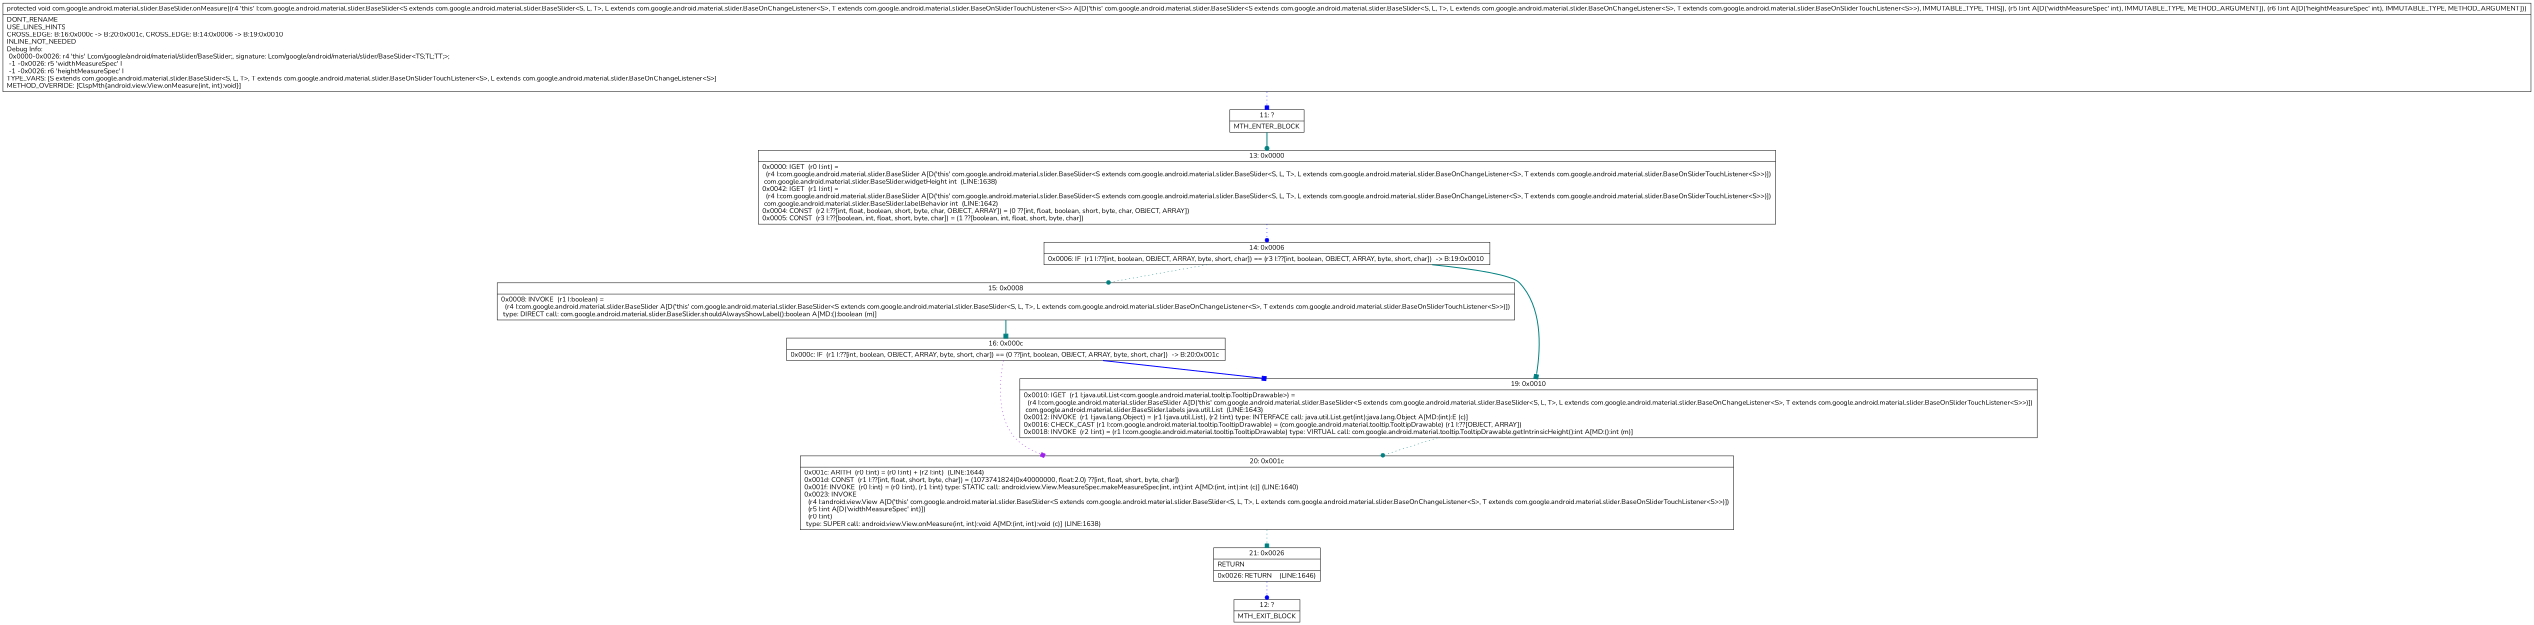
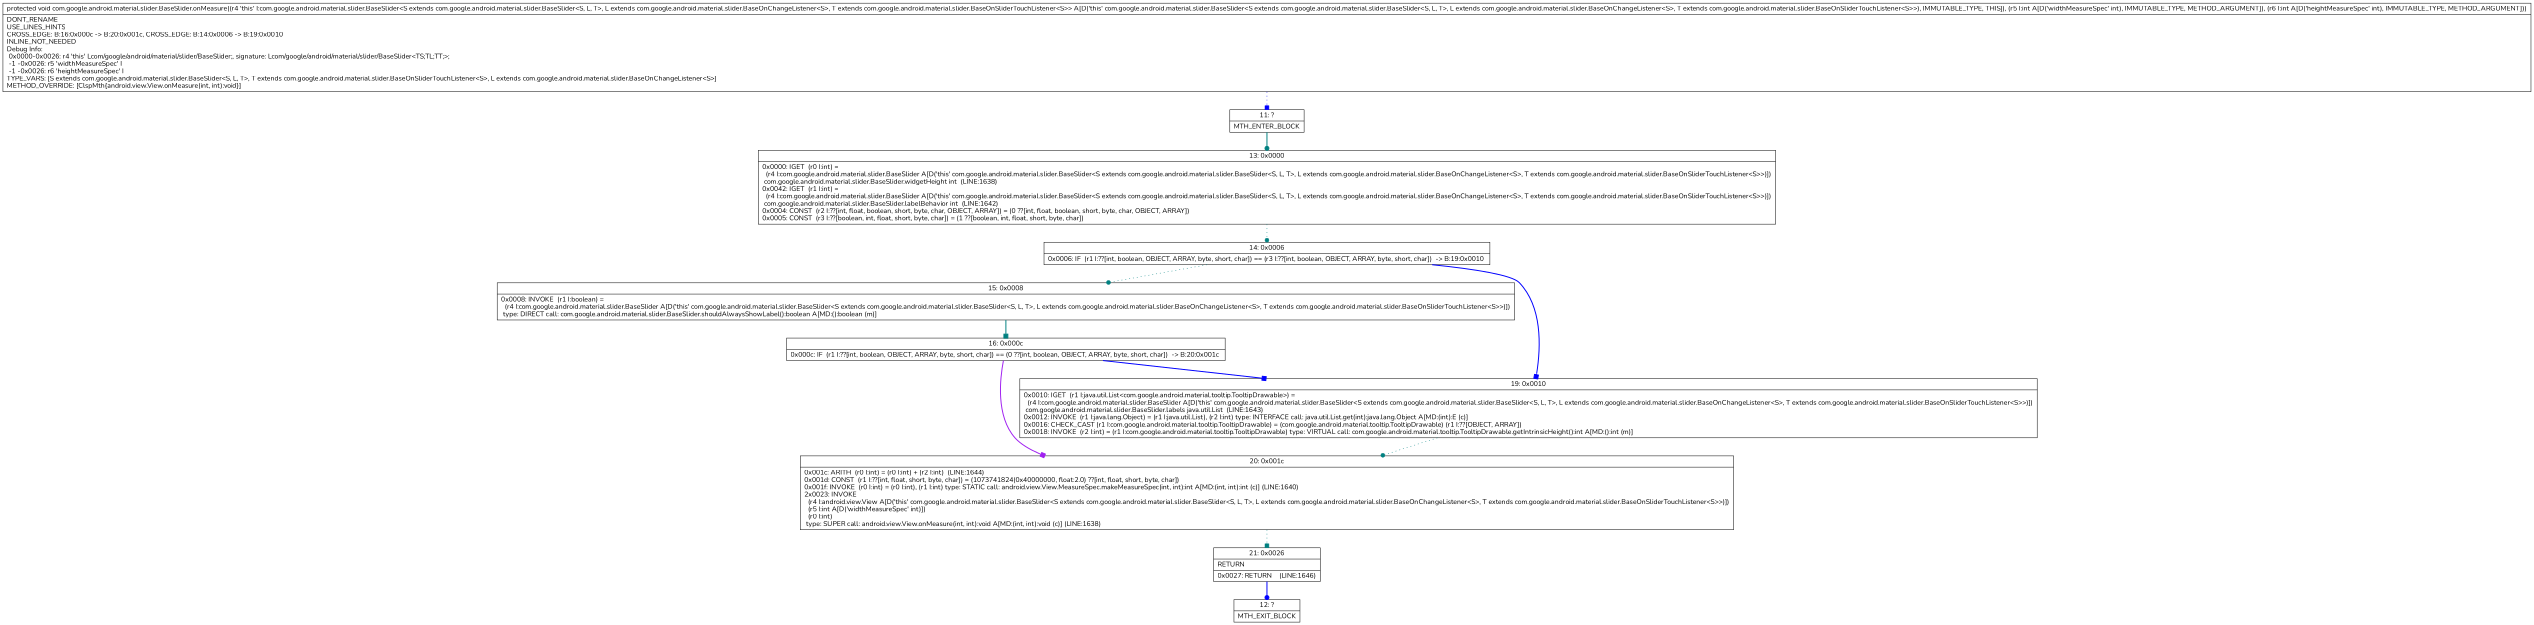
  digraph {
    fontname=Nunito
    node [fontname=Nunito shape=record]
    edge [arrowhead=box color=teal fontname=Nunito style=dotted]
    n1 [label="{11\:\ ?|MTH_ENTER_BLOCK\l}"]
    n2 [label="{13\:\ 0x0000|0x0000: IGET  (r0 I:int) = \l  (r4 I:com.google.android.material.slider.BaseSlider A[D('this' com.google.android.material.slider.BaseSlider\<S extends com.google.android.material.slider.BaseSlider\<S, L, T\>, L extends com.google.android.material.slider.BaseOnChangeListener\<S\>, T extends com.google.android.material.slider.BaseOnSliderTouchListener\<S\>\>)])\l com.google.android.material.slider.BaseSlider.widgetHeight int  (LINE:1638)\l0x0042: IGET  (r1 I:int) = \l  (r4 I:com.google.android.material.slider.BaseSlider A[D('this' com.google.android.material.slider.BaseSlider\<S extends com.google.android.material.slider.BaseSlider\<S, L, T\>, L extends com.google.android.material.slider.BaseOnChangeListener\<S\>, T extends com.google.android.material.slider.BaseOnSliderTouchListener\<S\>\>)])\l com.google.android.material.slider.BaseSlider.labelBehavior int  (LINE:1642)\l0x0004: CONST  (r2 I:??[int, float, boolean, short, byte, char, OBJECT, ARRAY]) = (0 ??[int, float, boolean, short, byte, char, OBJECT, ARRAY]) \l0x0005: CONST  (r3 I:??[boolean, int, float, short, byte, char]) = (1 ??[boolean, int, float, short, byte, char]) \l}"]
    n3 [label="{14\:\ 0x0006|0x0006: IF  (r1 I:??[int, boolean, OBJECT, ARRAY, byte, short, char]) == (r3 I:??[int, boolean, OBJECT, ARRAY, byte, short, char])  \-\> B:19:0x0010 \l}"]
    n4 [label="{15\:\ 0x0008|0x0008: INVOKE  (r1 I:boolean) = \l  (r4 I:com.google.android.material.slider.BaseSlider A[D('this' com.google.android.material.slider.BaseSlider\<S extends com.google.android.material.slider.BaseSlider\<S, L, T\>, L extends com.google.android.material.slider.BaseOnChangeListener\<S\>, T extends com.google.android.material.slider.BaseOnSliderTouchListener\<S\>\>)])\l type: DIRECT call: com.google.android.material.slider.BaseSlider.shouldAlwaysShowLabel():boolean A[MD:():boolean (m)]\l}"]
    n5 [label="{19\:\ 0x0010|0x0010: IGET  (r1 I:java.util.List\<com.google.android.material.tooltip.TooltipDrawable\>) = \l  (r4 I:com.google.android.material.slider.BaseSlider A[D('this' com.google.android.material.slider.BaseSlider\<S extends com.google.android.material.slider.BaseSlider\<S, L, T\>, L extends com.google.android.material.slider.BaseOnChangeListener\<S\>, T extends com.google.android.material.slider.BaseOnSliderTouchListener\<S\>\>)])\l com.google.android.material.slider.BaseSlider.labels java.util.List  (LINE:1643)\l0x0012: INVOKE  (r1 I:java.lang.Object) = (r1 I:java.util.List), (r2 I:int) type: INTERFACE call: java.util.List.get(int):java.lang.Object A[MD:(int):E (c)]\l0x0016: CHECK_CAST (r1 I:com.google.android.material.tooltip.TooltipDrawable) = (com.google.android.material.tooltip.TooltipDrawable) (r1 I:??[OBJECT, ARRAY]) \l0x0018: INVOKE  (r2 I:int) = (r1 I:com.google.android.material.tooltip.TooltipDrawable) type: VIRTUAL call: com.google.android.material.tooltip.TooltipDrawable.getIntrinsicHeight():int A[MD:():int (m)]\l}"]
    n6 [label="{16\:\ 0x000c|0x000c: IF  (r1 I:??[int, boolean, OBJECT, ARRAY, byte, short, char]) == (0 ??[int, boolean, OBJECT, ARRAY, byte, short, char])  \-\> B:20:0x001c \l}"]
-   n7 [label="{20\:\ 0x001c|0x001c: ARITH  (r0 I:int) = (r0 I:int) + (r2 I:int)  (LINE:1644)\l0x001d: CONST  (r1 I:??[int, float, short, byte, char]) = (1073741824(0x40000000, float:2.0) ??[int, float, short, byte, char]) \l0x001f: INVOKE  (r0 I:int) = (r0 I:int), (r1 I:int) type: STATIC call: android.view.View.MeasureSpec.makeMeasureSpec(int, int):int A[MD:(int, int):int (c)] (LINE:1640)\l0x0023: INVOKE  \l  (r4 I:android.view.View A[D('this' com.google.android.material.slider.BaseSlider\<S extends com.google.android.material.slider.BaseSlider\<S, L, T\>, L extends com.google.android.material.slider.BaseOnChangeListener\<S\>, T extends com.google.android.material.slider.BaseOnSliderTouchListener\<S\>\>)])\l  (r5 I:int A[D('widthMeasureSpec' int)])\l  (r0 I:int)\l type: SUPER call: android.view.View.onMeasure(int, int):void A[MD:(int, int):void (c)] (LINE:1638)\l}"]
-   n8 [label="{21\:\ 0x0026|RETURN\l|0x0026: RETURN    (LINE:1646)\l}"]
+   n7 [label="{20\:\ 0x001c|0x001c: ARITH  (r0 I:int) = (r0 I:int) + (r2 I:int)  (LINE:1644)\l0x001d: CONST  (r1 I:??[int, float, short, byte, char]) = (1073741824(0x40000000, float:2.0) ??[int, float, short, byte, char]) \l0x001f: INVOKE  (r0 I:int) = (r0 I:int), (r1 I:int) type: STATIC call: android.view.View.MeasureSpec.makeMeasureSpec(int, int):int A[MD:(int, int):int (c)] (LINE:1640)\l2x0023: INVOKE  \l  (r4 I:android.view.View A[D('this' com.google.android.material.slider.BaseSlider\<S extends com.google.android.material.slider.BaseSlider\<S, L, T\>, L extends com.google.android.material.slider.BaseOnChangeListener\<S\>, T extends com.google.android.material.slider.BaseOnSliderTouchListener\<S\>\>)])\l  (r5 I:int A[D('widthMeasureSpec' int)])\l  (r0 I:int)\l type: SUPER call: android.view.View.onMeasure(int, int):void A[MD:(int, int):void (c)] (LINE:1638)\l}"]
+   n8 [label="{21\:\ 0x0026|RETURN\l|0x0027: RETURN    (LINE:1646)\l}"]
    n9 [label="{12\:\ ?|MTH_EXIT_BLOCK\l}"]
    n10 [label="{protected void com.google.android.material.slider.BaseSlider.onMeasure((r4 'this' I:com.google.android.material.slider.BaseSlider\<S extends com.google.android.material.slider.BaseSlider\<S, L, T\>, L extends com.google.android.material.slider.BaseOnChangeListener\<S\>, T extends com.google.android.material.slider.BaseOnSliderTouchListener\<S\>\> A[D('this' com.google.android.material.slider.BaseSlider\<S extends com.google.android.material.slider.BaseSlider\<S, L, T\>, L extends com.google.android.material.slider.BaseOnChangeListener\<S\>, T extends com.google.android.material.slider.BaseOnSliderTouchListener\<S\>\>), IMMUTABLE_TYPE, THIS]), (r5 I:int A[D('widthMeasureSpec' int), IMMUTABLE_TYPE, METHOD_ARGUMENT]), (r6 I:int A[D('heightMeasureSpec' int), IMMUTABLE_TYPE, METHOD_ARGUMENT]))  | DONT_RENAME\lUSE_LINES_HINTS\lCROSS_EDGE: B:16:0x000c \-\> B:20:0x001c, CROSS_EDGE: B:14:0x0006 \-\> B:19:0x0010\lINLINE_NOT_NEEDED\lDebug Info:\l  0x0000\-0x0026: r4 'this' Lcom\/google\/android\/material\/slider\/BaseSlider;, signature: Lcom\/google\/android\/material\/slider\/BaseSlider\<TS;TL;TT;\>;\l  \-1 \-0x0026: r5 'widthMeasureSpec' I\l  \-1 \-0x0026: r6 'heightMeasureSpec' I\lTYPE_VARS: [S extends com.google.android.material.slider.BaseSlider\<S, L, T\>, T extends com.google.android.material.slider.BaseOnSliderTouchListener\<S\>, L extends com.google.android.material.slider.BaseOnChangeListener\<S\>]\lMETHOD_OVERRIDE: [ClspMth\{android.view.View.onMeasure(int, int):void\}]\l}"]
    n1 -> n2 [arrowhead=dot style=bold]
-   n2 -> n3 [arrowhead=dot color=blue]
+   n2 -> n3 [arrowhead=dot]
    n3 -> n4 [arrowhead=dot]
-   n3 -> n5 [style=bold]
+   n3 -> n5 [color=blue style=bold]
    n4 -> n6 [style=bold]
    n5 -> n7 [arrowhead=dot]
    n6 -> n5 [color=blue style=bold]
-   n6 -> n7 [color=purple]
+   n6 -> n7 [color=purple style=bold]
    n7 -> n8
-   n8 -> n9 [arrowhead=dot color=blue]
+   n8 -> n9 [arrowhead=dot color=blue style=bold]
    n10 -> n1 [color=blue]
  }
